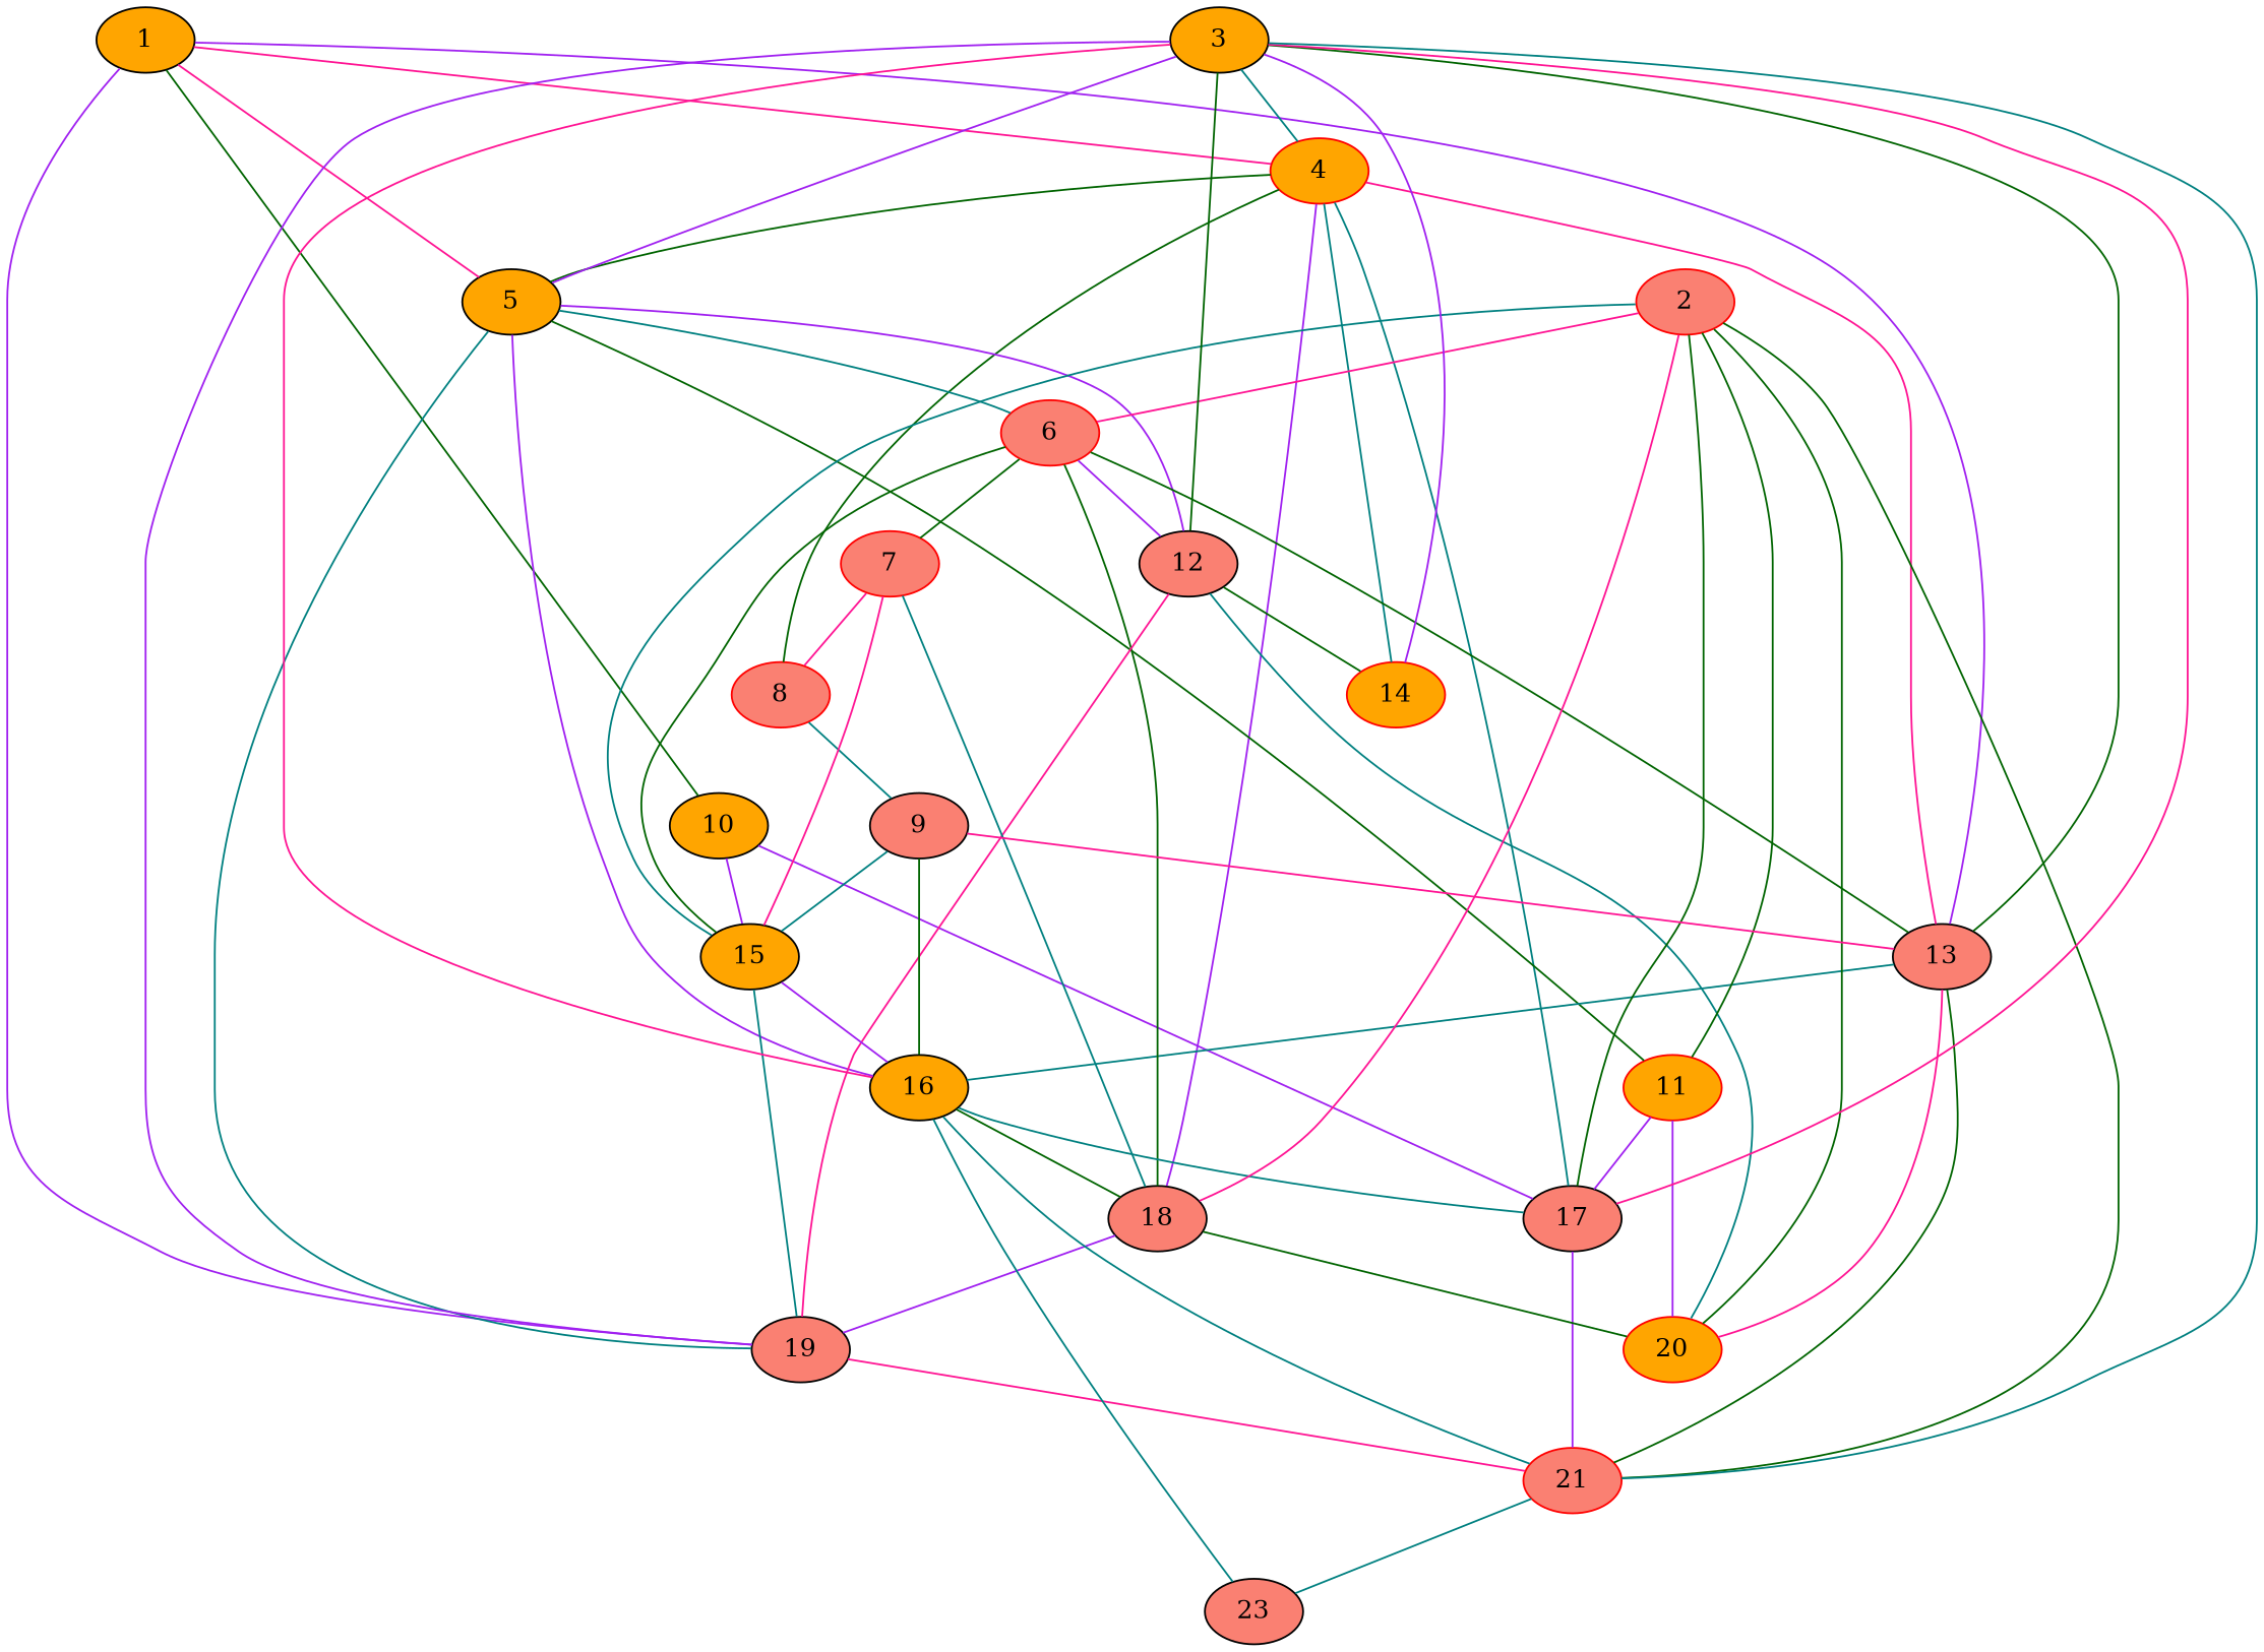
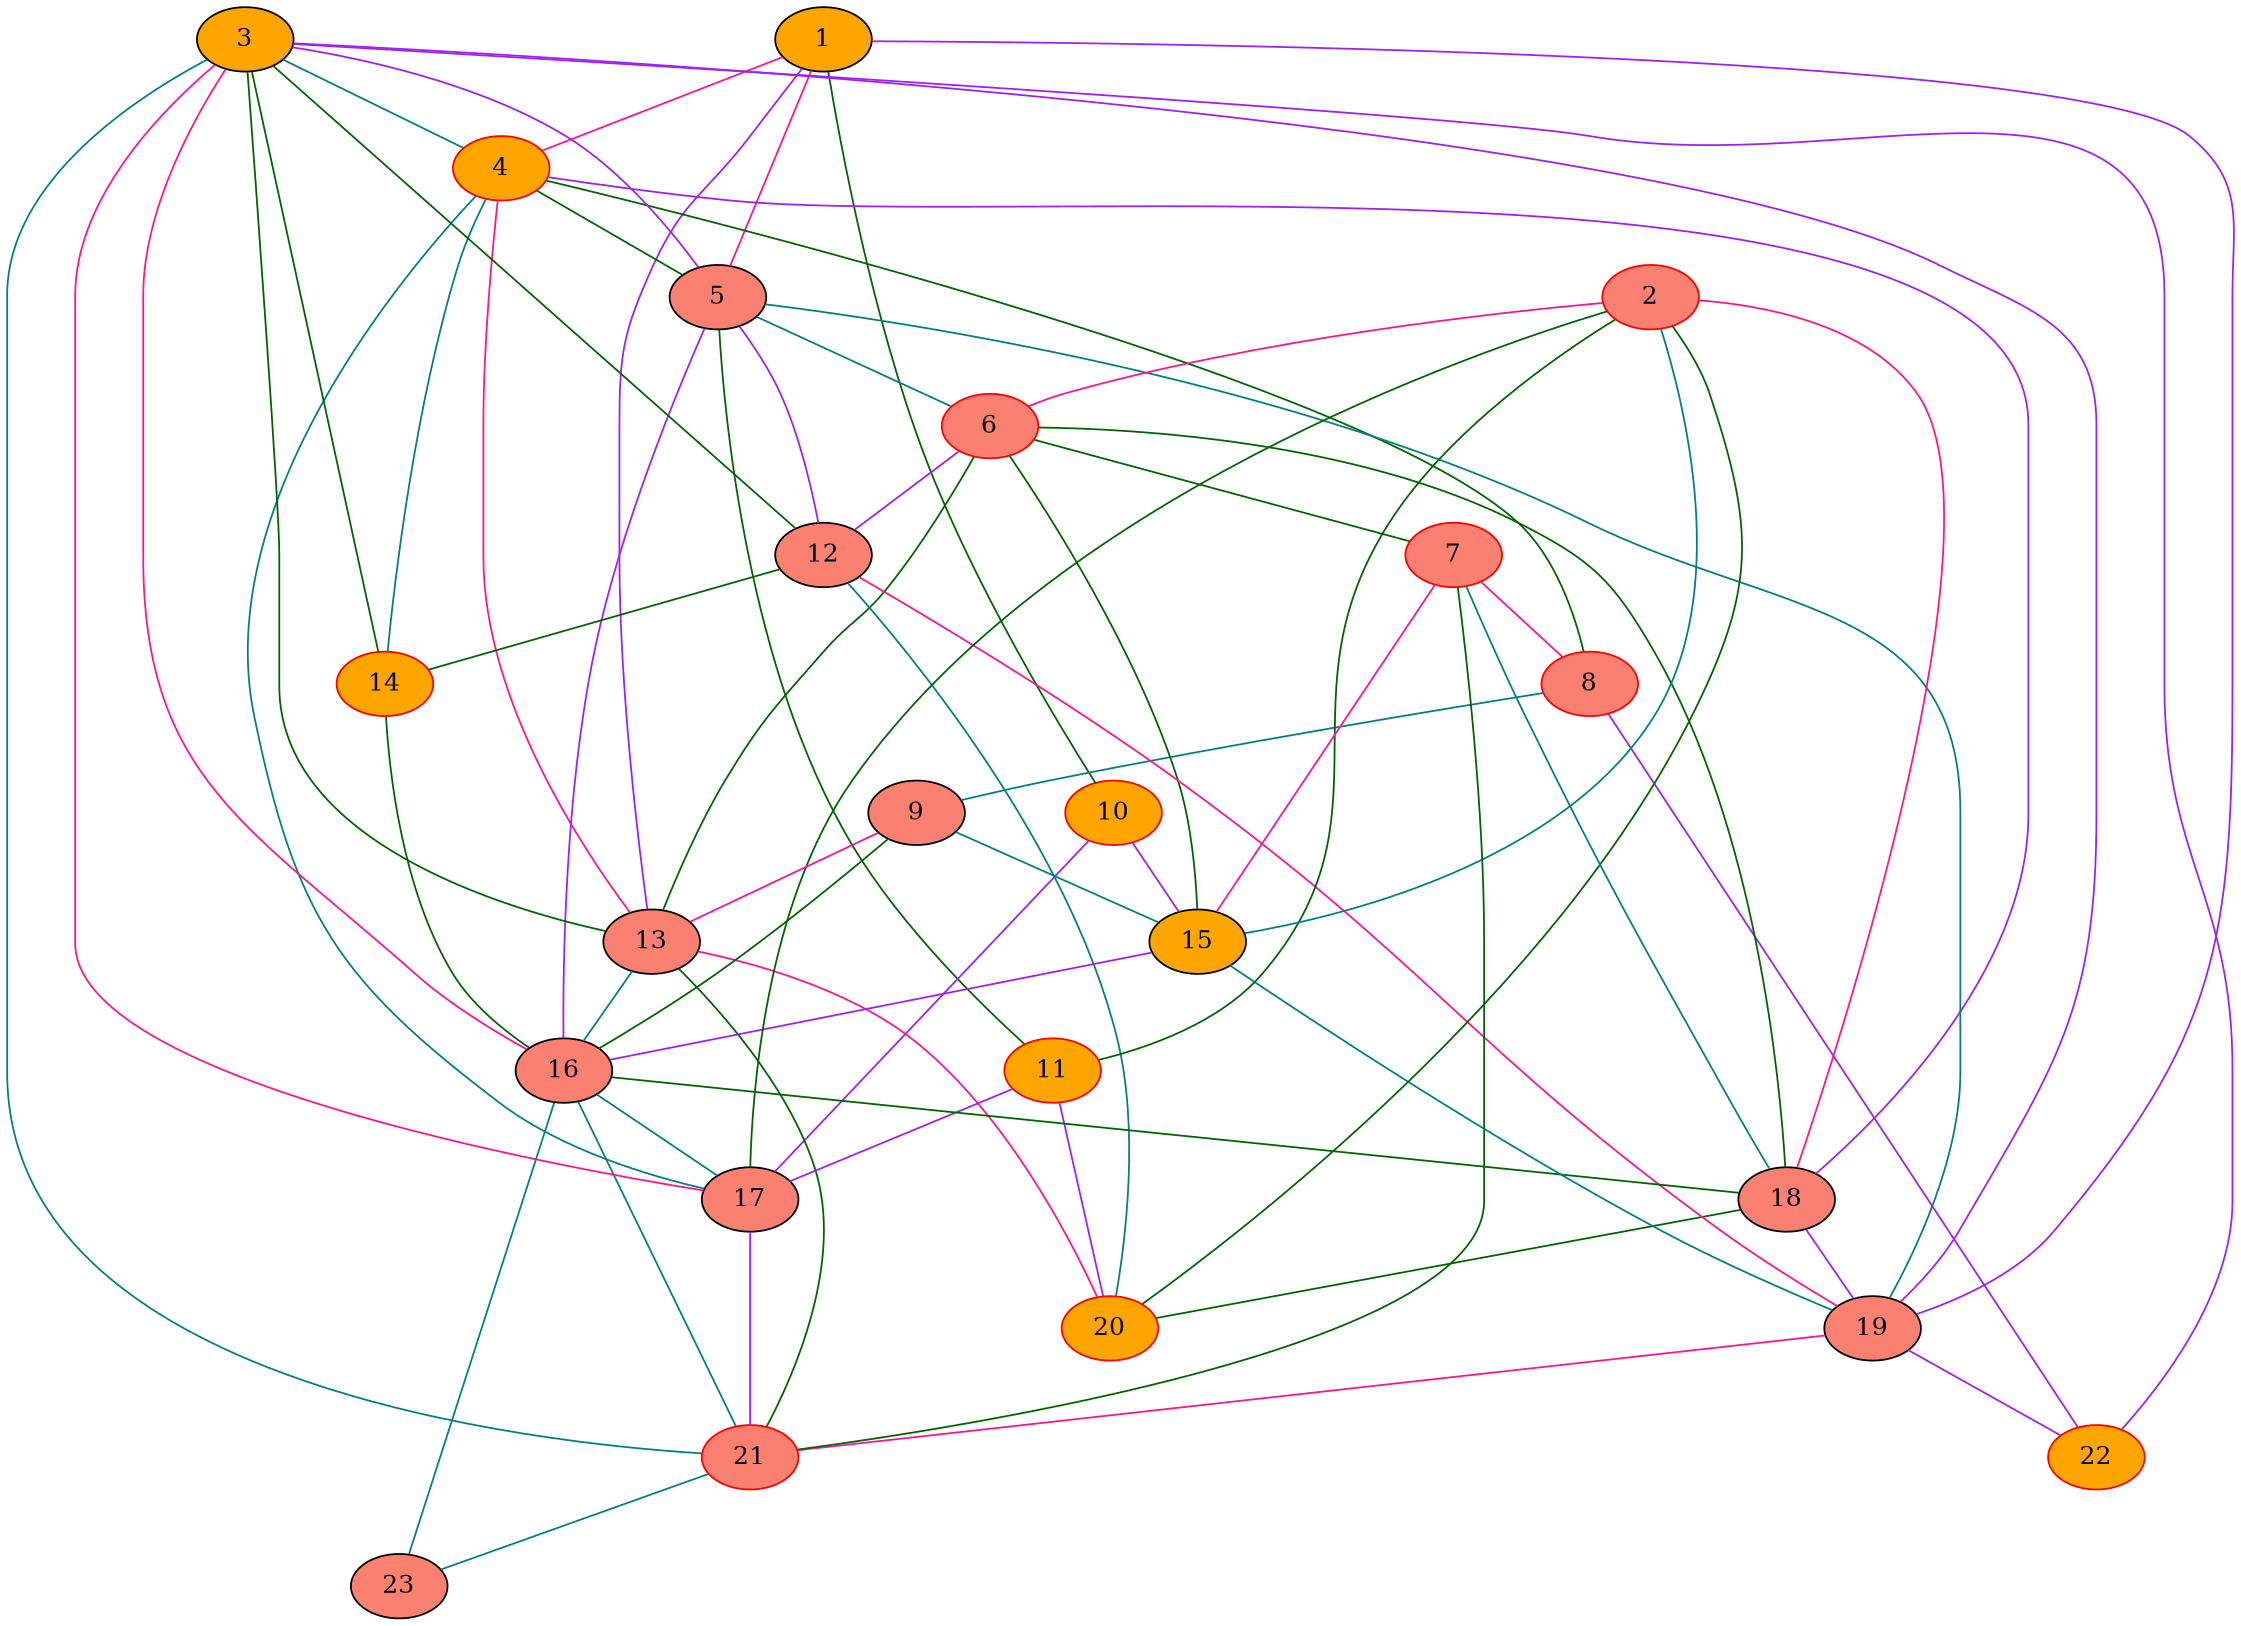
  graph {
    node [color=black fillcolor=salmon style=filled]
    edge [color=darkgreen weight=1.0]
    1 [fillcolor=orange]
    4 [color=red fillcolor=orange]
-   5 [fillcolor=orange]
-   10 [fillcolor=orange]
+   5
+   10 [color=red fillcolor=orange]
    13
    19
    17
    18
    14 [color=red fillcolor=orange]
    8 [color=red]
    6 [color=red]
    11 [color=red fillcolor=orange]
    12
-   16 [fillcolor=orange]
+   16
    15 [fillcolor=orange]
    20 [color=red fillcolor=orange]
    21 [color=red]
+   22 [color=red fillcolor=orange]
    2 [color=red]
    7 [color=red]
    3 [fillcolor=orange]
    23
    9
    1 -- 4 [color=deeppink]
    1 -- 5 [color=deeppink]
    1 -- 10
    1 -- 13 [color=purple]
    1 -- 19 [color=purple]
    4 -- 5 [weight=2.0]
    4 -- 13 [color=deeppink]
    4 -- 17 [color=teal]
    4 -- 18 [color=purple]
    4 -- 14 [color=teal weight=2.0]
    4 -- 8
    5 -- 19 [color=teal]
    5 -- 6 [color=teal weight=2.0]
    5 -- 11
    5 -- 12 [color=purple]
    5 -- 16 [color=purple weight=4.0]
    10 -- 17 [color=purple]
    10 -- 15 [color=purple]
    13 -- 16 [color=teal]
    13 -- 20 [color=deeppink]
    13 -- 21
    19 -- 21 [color=deeppink]
+   19 -- 22 [color=purple weight=2.0]
    17 -- 21 [color=purple]
    18 -- 19 [color=purple weight=2.0]
    18 -- 20 [weight=2.0]
+   14 -- 16
+   8 -- 22 [color=purple weight=2.0]
    8 -- 9 [color=teal]
    6 -- 13 [weight=3.0]
    6 -- 18
    6 -- 12 [color=purple]
    6 -- 15
    6 -- 7
    11 -- 17 [color=purple]
    11 -- 20 [color=purple weight=3.0]
    12 -- 19 [color=deeppink]
    12 -- 14
    12 -- 20 [color=teal]
    16 -- 17 [color=teal]
    16 -- 18
    16 -- 21 [color=teal]
    16 -- 23 [color=teal]
    15 -- 19 [color=teal]
    15 -- 16 [color=purple weight=2.0]
    21 -- 23 [color=teal]
    2 -- 17 [weight=2.0]
    2 -- 18 [color=deeppink]
    2 -- 6 [color=deeppink weight=2.0]
    2 -- 11
    2 -- 15 [color=teal weight=2.0]
    2 -- 20
    7 -- 18 [color=teal]
    7 -- 8 [color=deeppink]
    7 -- 15 [color=deeppink]
-   2 -- 21
+   7 -- 21
    3 -- 4 [color=teal]
    3 -- 5 [color=purple]
    3 -- 13
    3 -- 19 [color=purple]
    3 -- 17 [color=deeppink]
-   3 -- 14 [color=purple]
+   3 -- 14
    3 -- 12
    3 -- 16 [color=deeppink weight=3.0]
    3 -- 21 [color=teal]
+   3 -- 22 [color=purple]
    9 -- 13 [color=deeppink]
    9 -- 16 [weight=3.0]
    9 -- 15 [color=teal weight=2.0]
  }
